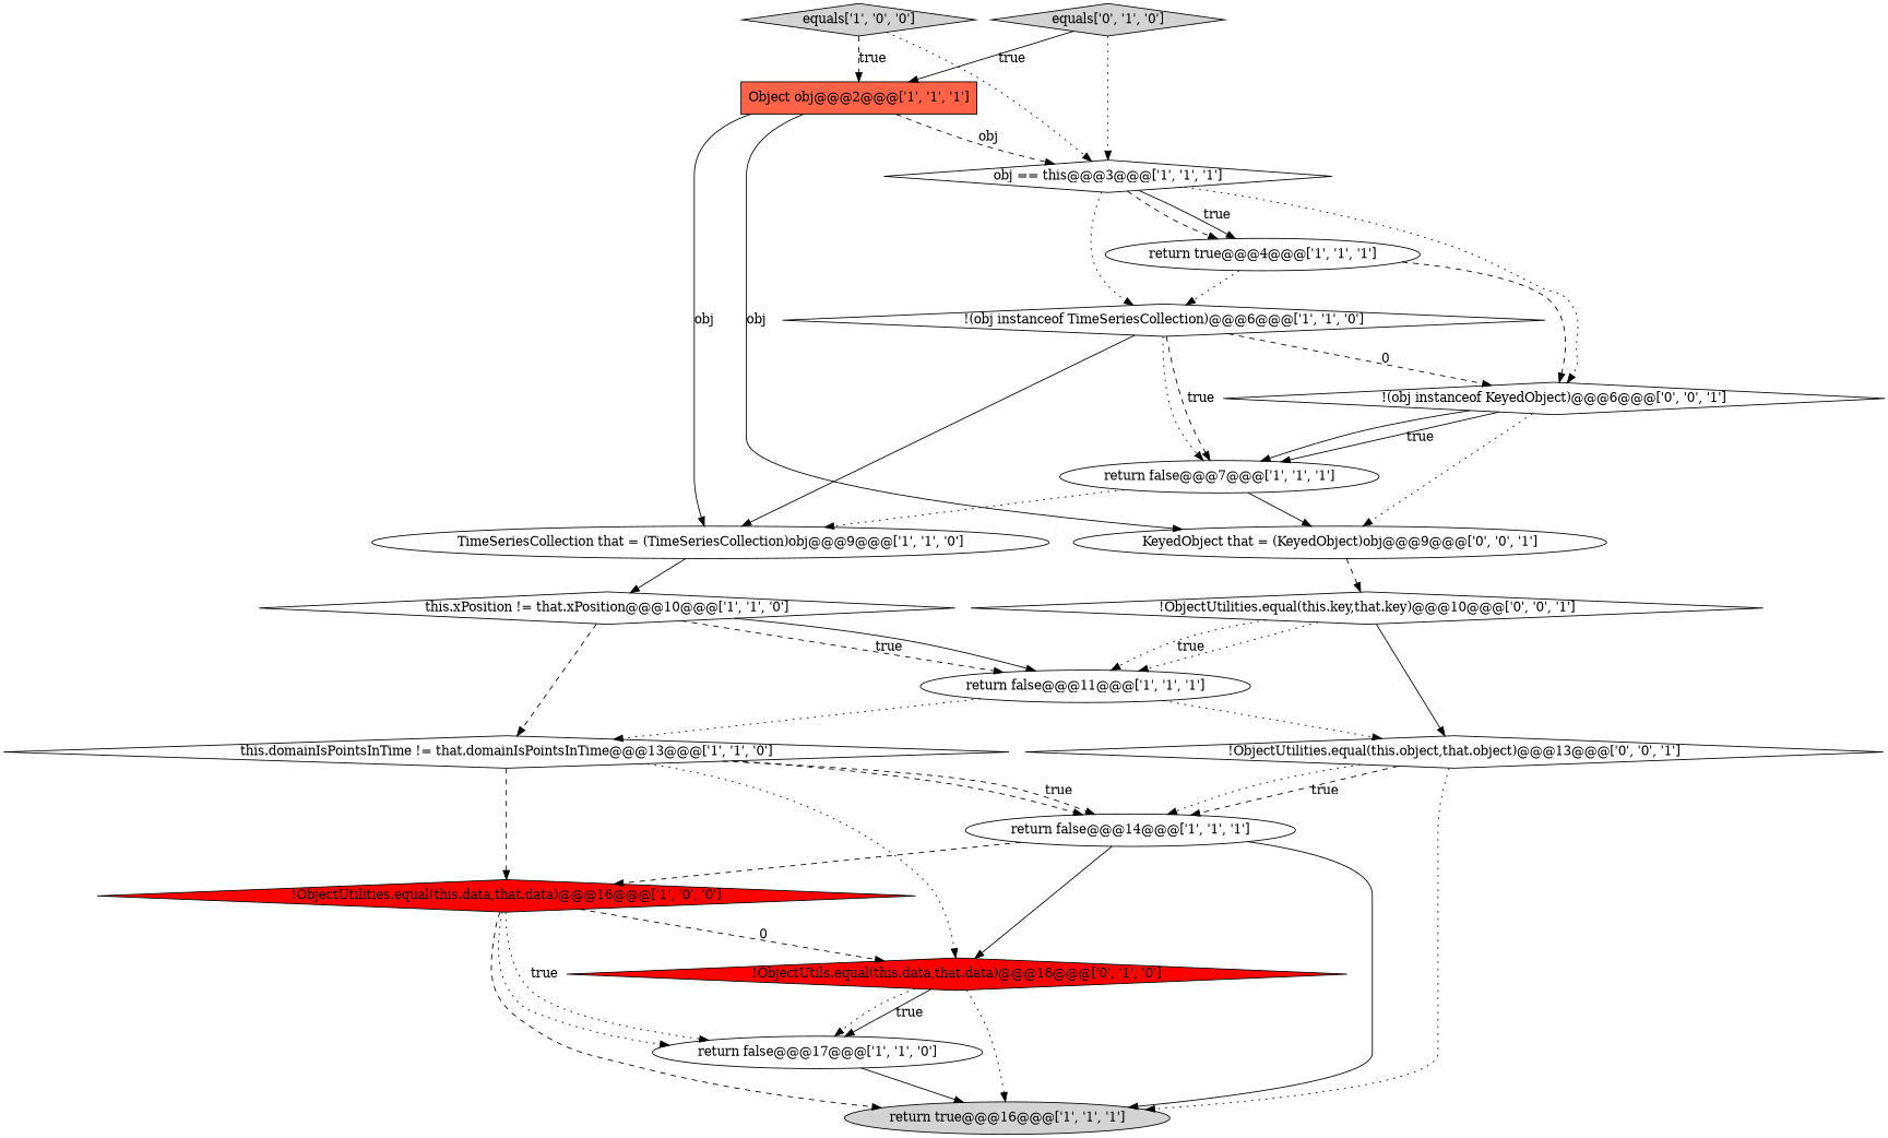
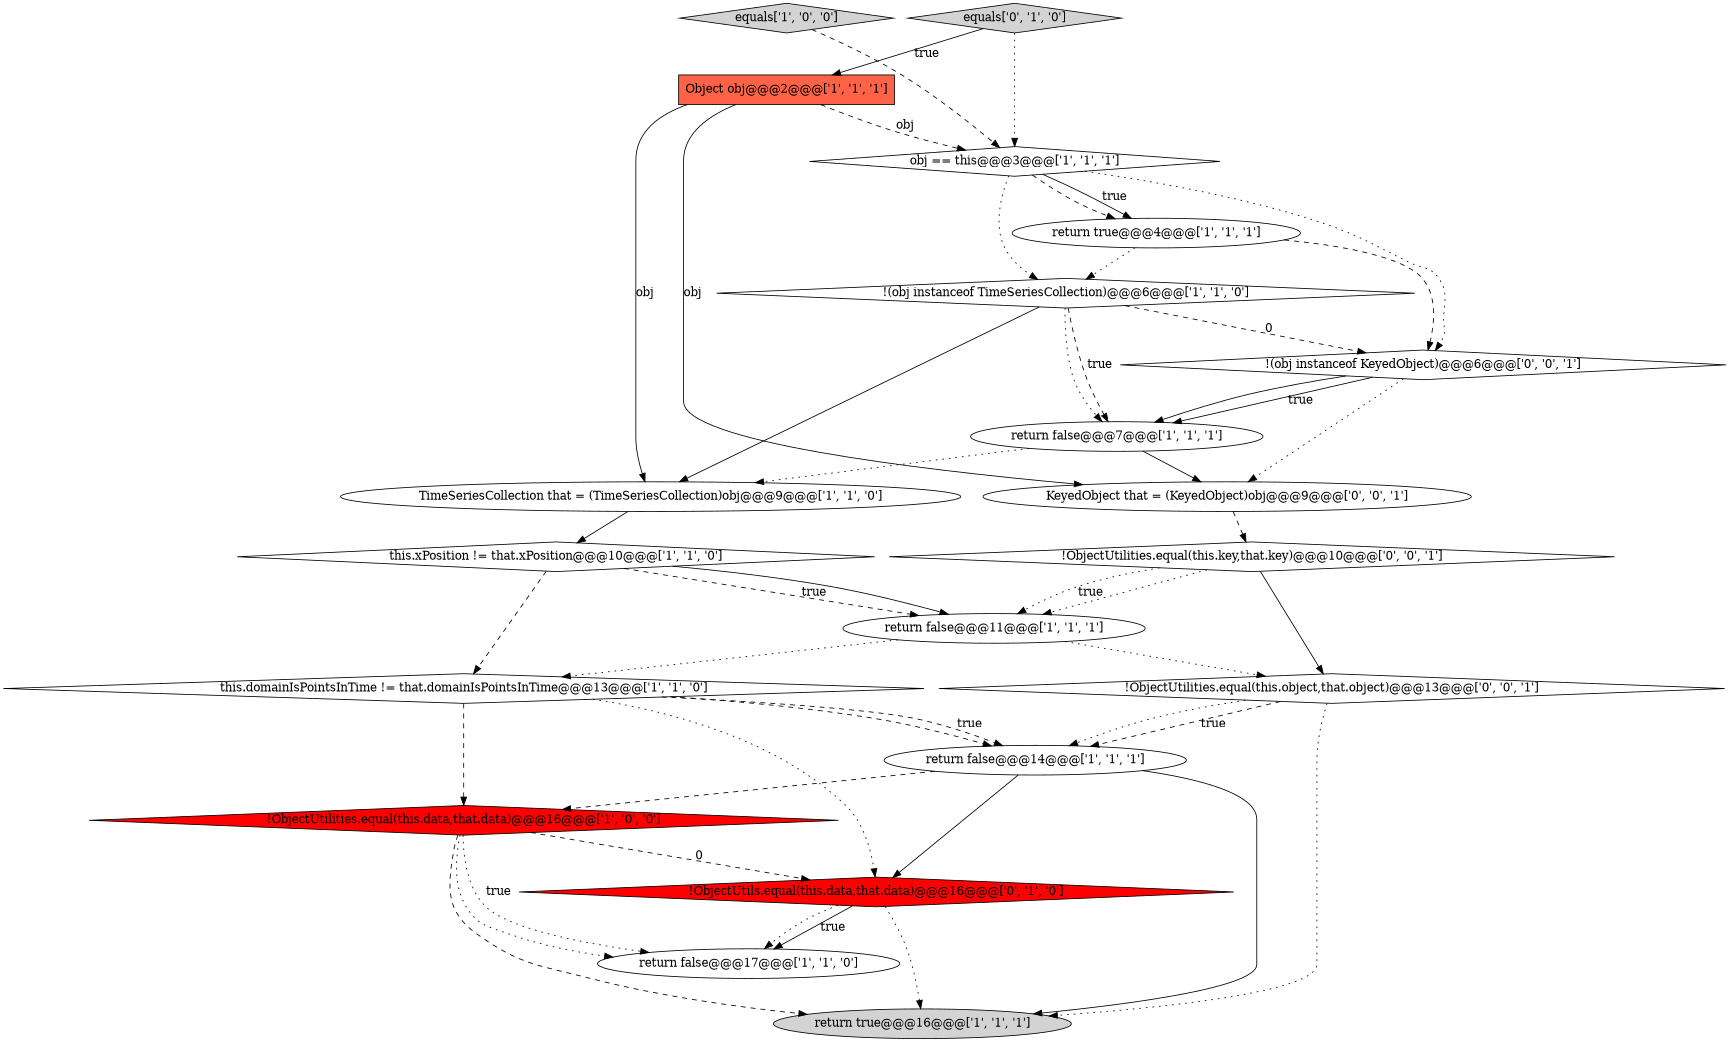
  digraph {
    node [fillcolor=white shape=diamond style=filled]
    edge [style=dotted]
    n1 [fillcolor=red label="!ObjectUtilities.equal(this.data,that.data)@@@16@@@['1', '0', '0']"]
    n2 [fillcolor=red label="!ObjectUtils.equal(this.data,that.data)@@@16@@@['0', '1', '0']"]
    n3 [fillcolor=lightgray label="return true@@@16@@@['1', '1', '1']" shape=ellipse]
    n4 [label="return false@@@17@@@['1', '1', '0']" shape=ellipse]
    n5 [label="KeyedObject that = (KeyedObject)obj@@@9@@@['0', '0', '1']" shape=ellipse]
    n6 [label="!ObjectUtilities.equal(this.key,that.key)@@@10@@@['0', '0', '1']"]
    n7 [label="return false@@@11@@@['1', '1', '1']" shape=ellipse]
    n8 [label="!ObjectUtilities.equal(this.object,that.object)@@@13@@@['0', '0', '1']"]
    n9 [label="TimeSeriesCollection that = (TimeSeriesCollection)obj@@@9@@@['1', '1', '0']" shape=ellipse]
    n10 [label="this.xPosition != that.xPosition@@@10@@@['1', '1', '0']"]
    n11 [label="this.domainIsPointsInTime != that.domainIsPointsInTime@@@13@@@['1', '1', '0']"]
    n12 [fillcolor=lightgray label="equals['1', '0', '0']"]
    n13 [fillcolor=tomato label="Object obj@@@2@@@['1', '1', '1']" shape=box]
    n14 [label="obj == this@@@3@@@['1', '1', '1']"]
    n15 [label="!(obj instanceof TimeSeriesCollection)@@@6@@@['1', '1', '0']"]
    n16 [label="return true@@@4@@@['1', '1', '1']" shape=ellipse]
    n17 [label="!(obj instanceof KeyedObject)@@@6@@@['0', '0', '1']"]
    n18 [label="return false@@@14@@@['1', '1', '1']" shape=ellipse]
    n19 [label="return false@@@7@@@['1', '1', '1']" shape=ellipse]
    n20 [fillcolor=lightgray label="equals['0', '1', '0']"]
    n1 -> n2 [label=0 style=dashed]
    n1 -> n3 [style=dashed]
    n1 -> n4 [label=true]
    n1 -> n4
    n2 -> n3
    n2 -> n4 [label=true style=solid]
    n2 -> n4
-   n4 -> n3 [style=solid]
    n5 -> n6 [style=dashed]
    n6 -> n7
    n6 -> n7 [label=true]
    n6 -> n8 [style=solid]
    n7 -> n8
    n7 -> n11
    n8 -> n3
    n8 -> n18
    n8 -> n18 [label=true style=dashed]
    n9 -> n10 [style=solid]
    n10 -> n7 [label=true style=dashed]
    n10 -> n7 [style=solid]
    n10 -> n11 [style=dashed]
    n11 -> n1 [style=dashed]
    n11 -> n2
    n11 -> n18 [style=dashed]
    n11 -> n18 [label=true style=dashed]
-   n12 -> n13 [label=true style=dashed]
-   n12 -> n14
+   n12 -> n14 [style=dashed]
    n13 -> n5 [label=obj style=solid]
    n13 -> n9 [label=obj style=solid]
    n13 -> n14 [label=obj style=dashed]
    n14 -> n15
    n14 -> n16 [style=dashed]
    n14 -> n16 [label=true style=solid]
    n14 -> n17
    n15 -> n9 [style=solid]
    n15 -> n17 [label=0 style=dashed]
    n15 -> n19 [label=true style=dashed]
    n15 -> n19
    n16 -> n15
    n16 -> n17 [style=dashed]
    n17 -> n5
    n17 -> n19 [label=true style=solid]
    n17 -> n19 [style=solid]
    n18 -> n1 [style=dashed]
    n18 -> n2 [style=solid]
    n18 -> n3 [style=solid]
    n19 -> n5 [style=solid]
    n19 -> n9
    n20 -> n13 [label=true style=solid]
    n20 -> n14
  }
